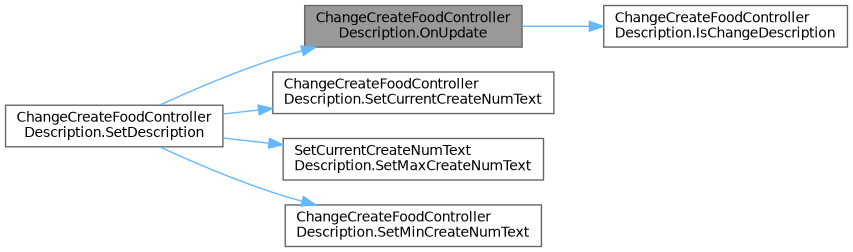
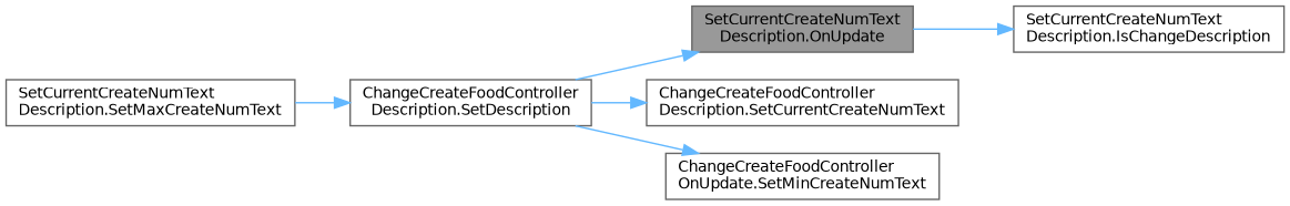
  digraph {
    rankdir=LR
    node [color=grey40 fillcolor=white fontname=Helvetica fontsize=10 shape=box style=filled]
    edge [color=steelblue1 fontname=Helvetica fontsize=10 labelfontname=Helvetica labelfontsize=10 style=solid]
-   n1 [color=gray40 fillcolor=grey60 fontcolor=black height=0.2 label="ChangeCreateFoodController\lDescription.OnUpdate" width=0.4]
-   n2 [height=0.2 label="ChangeCreateFoodController\lDescription.IsChangeDescription" width=0.4]
+   n1 [color=gray40 fillcolor=grey60 fontcolor=black height=0.2 label="SetCurrentCreateNumText\lDescription.OnUpdate" width=0.4]
+   n2 [height=0.2 label="SetCurrentCreateNumText\lDescription.IsChangeDescription" width=0.4]
    n3 [height=0.2 label="ChangeCreateFoodController\lDescription.SetDescription" width=0.4]
    n4 [height=0.2 label="ChangeCreateFoodController\lDescription.SetCurrentCreateNumText" width=0.4]
    n5 [height=0.2 label="SetCurrentCreateNumText\lDescription.SetMaxCreateNumText" width=0.4]
-   n6 [height=0.2 label="ChangeCreateFoodController\lDescription.SetMinCreateNumText" width=0.4]
+   n6 [height=0.2 label="ChangeCreateFoodController\lOnUpdate.SetMinCreateNumText" width=0.4]
    n1 -> n2
    n3 -> n1
    n3 -> n4
-   n3 -> n5
+   n5 -> n3
    n3 -> n6
  }
